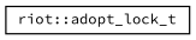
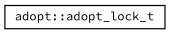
  digraph {
    rankdir=LR
    fontname="Source Code Pro"
-   n1 [color=black fillcolor=white fontname="Source Code Pro" fontsize=10 height=0.2 label="riot::adopt_lock_t" shape=record style=filled width=0.4]
+   n1 [color=black fillcolor=white fontname="Source Code Pro" fontsize=10 height=0.2 label="adopt::adopt_lock_t" shape=record style=filled width=0.4]
  }
